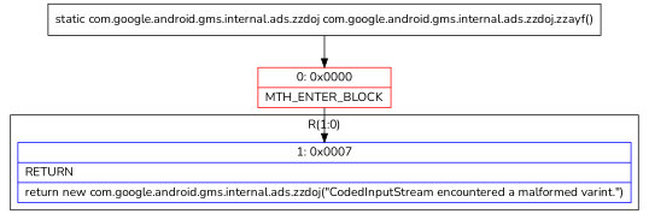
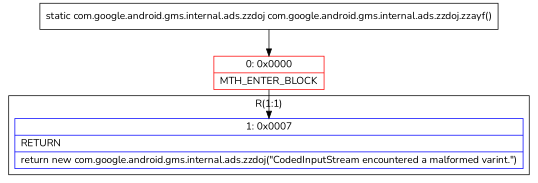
  digraph {
    fontname=Nunito
    node [shape=record fontname=Nunito]
    edge [fontname=Nunito]
    n1 [color=blue label="{1\:\ 0x0007|RETURN\l|return new com.google.android.gms.internal.ads.zzdoj(\"CodedInputStream encountered a malformed varint.\")\l}"]
    n2 [color=red label="{0\:\ 0x0000|MTH_ENTER_BLOCK\l}"]
    n3 [label="{static com.google.android.gms.internal.ads.zzdoj com.google.android.gms.internal.ads.zzdoj.zzayf() }"]
    subgraph cluster_1 {
-     label="R(1:0)"
+     label="R(1:1)"
      n1
    }
    n2 -> n1
    n3 -> n2
  }
